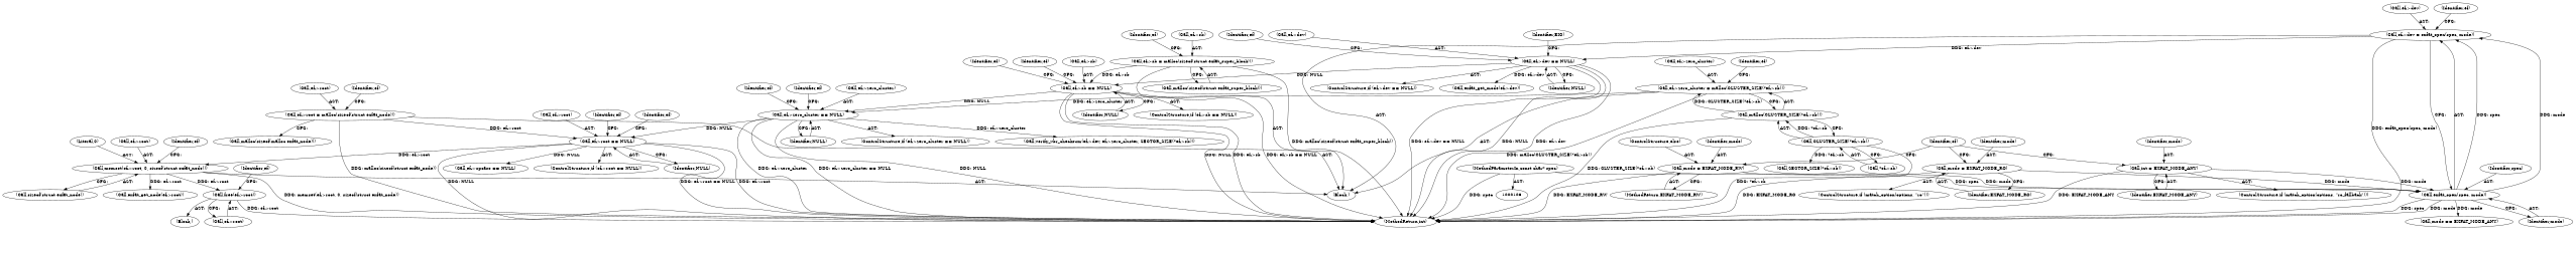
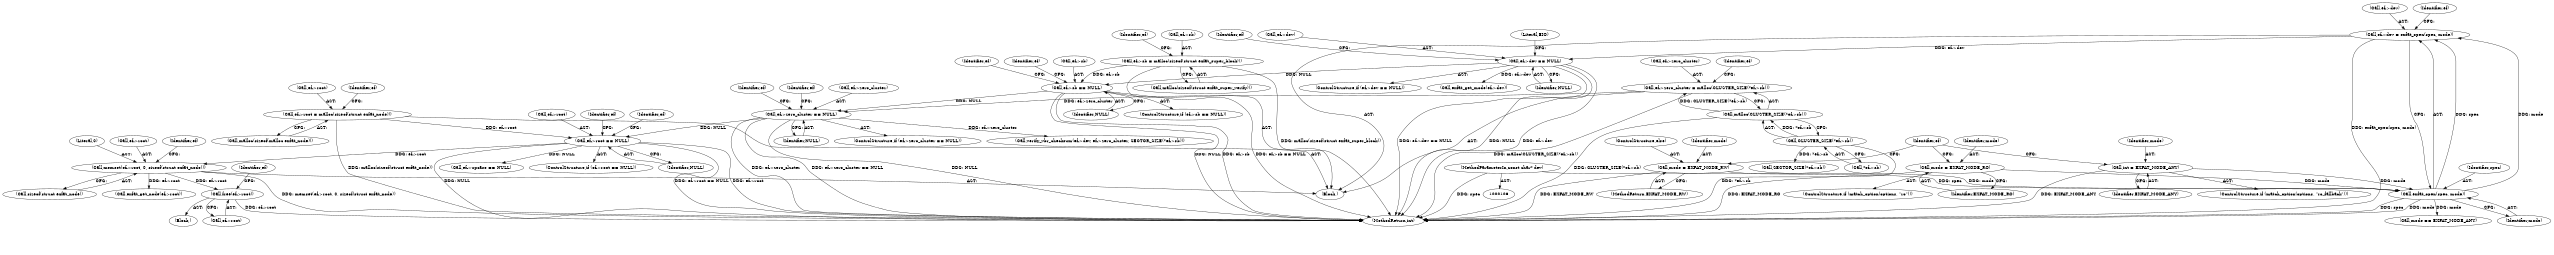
  digraph {
    n1 [label="(Call,free(ef->root))"]
    n2 [label="(Block,)"]
    n3 [label="(MethodReturn,int)"]
    n4 [label="(Call,ef->root)"]
    n5 [label="(Call,memset(ef->root, 0, sizeof(struct exfat_node)))"]
    n6 [label="(Call,sizeof(struct exfat_node))"]
    n7 [label="(Call,exfat_get_node(ef->root))"]
    n8 [label="(Block,)"]
    n9 [label="(Call,ef->root == NULL)"]
    n10 [label="(Identifier,NULL)"]
    n11 [label="(Call,ef->upcase == NULL)"]
    n12 [label="(ControlStructure,if (ef->root == NULL))"]
    n13 [label="(Call,ef->root = malloc(sizeof(struct exfat_node)))"]
    n14 [label="(Call,malloc(sizeof(malloc exfat_node)))"]
    n15 [label="(Call,ef->zero_cluster == NULL)"]
    n16 [label="(Identifier,NULL)"]
    n17 [label="(ControlStructure,if (ef->zero_cluster == NULL))"]
    n18 [label="(Call,verify_vbr_checksum(ef->dev, ef->zero_cluster, SECTOR_SIZE(*ef->sb)))"]
    n19 [label="(Call,ef->zero_cluster = malloc(CLUSTER_SIZE(*ef->sb)))"]
    n20 [label="(Call,malloc(CLUSTER_SIZE(*ef->sb)))"]
    n21 [label="(Call,CLUSTER_SIZE(*ef->sb))"]
    n22 [label="(Call,*ef->sb)"]
    n23 [label="(Call,SECTOR_SIZE(*ef->sb))"]
    n24 [label="(Call,ef->sb == NULL)"]
    n25 [label="(Identifier,NULL)"]
    n26 [label="(ControlStructure,if (ef->sb == NULL))"]
    n27 [label="(Call,ef->sb = malloc(sizeof(struct exfat_super_block)))"]
-   n28 [label="(Call,malloc(sizeof(struct exfat_super_block)))"]
+   n28 [label="(Call,malloc(sizeof(struct exfat_super_verify)))"]
    n29 [label="(Call,ef->dev == NULL)"]
    n30 [label="(ControlStructure,if (ef->dev == NULL))"]
    n31 [label="(Call,exfat_get_mode(ef->dev))"]
    n32 [label="(Identifier,NULL)"]
    n33 [label="(Call,ef->dev = exfat_open(spec, mode))"]
    n34 [label="(Call,exfat_open(spec, mode))"]
    n35 [label="(Identifier,mode)"]
    n36 [label="(Call,mode == EXFAT_MODE_ANY)"]
-   n37 [label="(MethodParameterIn,const char* spec)"]
+   n37 [label="(MethodParameterIn,const char* dev)"]
    1000106
    n39 [label="(Call,mode = EXFAT_MODE_RW)"]
    n40 [label="(MethodReturn,EXFAT_MODE_RW)"]
    n41 [label="(ControlStructure,else)"]
    n42 [label="(Call,mode = EXFAT_MODE_RO)"]
    n43 [label="(ControlStructure,if (match_option(options, \"ro\")))"]
    n44 [label="(Identifier,EXFAT_MODE_RO)"]
    n45 [label="(Call,int = EXFAT_MODE_ANY)"]
    n46 [label="(ControlStructure,if (match_option(options, \"ro_fallback\")))"]
    n47 [label="(Identifier,EXFAT_MODE_ANY)"]
    n48 [label="(Identifier,spec)"]
    n49 [label="(Literal,0)"]
    n50 [label="(Identifier,ef)"]
    n51 [label="(Call,ef->zero_cluster)"]
    n52 [label="(Call,ef->zero_cluster)"]
    n53 [label="(Call,ef->dev)"]
    n54 [label="(Identifier,ef)"]
    n55 [label="(Identifier,ef)"]
    n56 [label="(Call,ef->dev)"]
    n57 [label="(Identifier,ef)"]
    n58 [label="(Identifier,ef)"]
    n59 [label="(Identifier,ef)"]
    n60 [label="(Identifier,mode)"]
    n61 [label="(Call,ef->sb)"]
    n62 [label="(Call,ef->root)"]
    n63 [label="(Identifier,ef)"]
    n64 [label="(Identifier,ef)"]
    n65 [label="(Identifier,mode)"]
    n66 [label="(Identifier,ef)"]
    n67 [label="(Identifier,ef)"]
    n68 [label="(Identifier,ef)"]
    n69 [label="(Identifier,ef)"]
-   n70 [label="(Identifier,EIO)"]
+   n70 [label="(Literal,EIO)"]
    n71 [label="(Identifier,ef)"]
    n72 [label="(Call,ef->sb)"]
    n73 [label="(Identifier,ef)"]
    n74 [label="(Identifier,mode)"]
    n75 [label="(Call,ef->root)"]
    n76 [label="(Call,ef->root)"]
    n1 -> n2 [label="AST: "]
    n1 -> n3 [label="DDG: ef->root"]
    n1 -> n4 [label="CFG: "]
    n4 -> n1 [label="AST: "]
    n5 -> n1 [label="DDG: ef->root"]
    n5 -> n3 [label="DDG: memset(ef->root, 0, sizeof(struct exfat_node))"]
    n5 -> n6 [label="CFG: "]
    n5 -> n7 [label="DDG: ef->root"]
    n5 -> n8 [label="AST: "]
    n6 -> n5 [label="AST: "]
    n9 -> n3 [label="DDG: ef->root"]
    n9 -> n3 [label="DDG: NULL"]
    n9 -> n3 [label="DDG: ef->root == NULL"]
    n9 -> n5 [label="DDG: ef->root"]
    n9 -> n10 [label="CFG: "]
    n9 -> n11 [label="DDG: NULL"]
    n9 -> n12 [label="AST: "]
    n10 -> n9 [label="AST: "]
    n13 -> n3 [label="DDG: malloc(sizeof(struct exfat_node))"]
    n13 -> n8 [label="AST: "]
    n13 -> n9 [label="DDG: ef->root"]
    n13 -> n14 [label="CFG: "]
+   n14 -> n13 [label="AST: "]
    n15 -> n3 [label="DDG: ef->zero_cluster"]
    n15 -> n3 [label="DDG: ef->zero_cluster == NULL"]
    n15 -> n3 [label="DDG: NULL"]
    n15 -> n9 [label="DDG: NULL"]
    n15 -> n16 [label="CFG: "]
    n15 -> n17 [label="AST: "]
    n15 -> n18 [label="DDG: ef->zero_cluster"]
    n16 -> n15 [label="AST: "]
    n19 -> n3 [label="DDG: malloc(CLUSTER_SIZE(*ef->sb))"]
    n19 -> n8 [label="AST: "]
    n19 -> n15 [label="DDG: ef->zero_cluster"]
    n19 -> n20 [label="CFG: "]
    n20 -> n3 [label="DDG: CLUSTER_SIZE(*ef->sb)"]
    n20 -> n19 [label="AST: "]
    n20 -> n19 [label="DDG: CLUSTER_SIZE(*ef->sb)"]
    n20 -> n21 [label="CFG: "]
    n21 -> n3 [label="DDG: *ef->sb"]
    n21 -> n20 [label="AST: "]
    n21 -> n20 [label="DDG: *ef->sb"]
    n21 -> n22 [label="CFG: "]
    n21 -> n23 [label="DDG: *ef->sb"]
    n22 -> n21 [label="AST: "]
    n24 -> n3 [label="DDG: ef->sb"]
    n24 -> n3 [label="DDG: ef->sb == NULL"]
    n24 -> n3 [label="DDG: NULL"]
    n24 -> n15 [label="DDG: NULL"]
    n24 -> n25 [label="CFG: "]
    n24 -> n26 [label="AST: "]
    n25 -> n24 [label="AST: "]
    n27 -> n3 [label="DDG: malloc(sizeof(struct exfat_super_block))"]
    n27 -> n8 [label="AST: "]
    n27 -> n24 [label="DDG: ef->sb"]
    n27 -> n28 [label="CFG: "]
    n28 -> n27 [label="AST: "]
    n29 -> n3 [label="DDG: ef->dev == NULL"]
    n29 -> n3 [label="DDG: NULL"]
    n29 -> n3 [label="DDG: ef->dev"]
    n29 -> n24 [label="DDG: NULL"]
    n29 -> n30 [label="AST: "]
    n29 -> n31 [label="DDG: ef->dev"]
    n29 -> n32 [label="CFG: "]
    n32 -> n29 [label="AST: "]
    n33 -> n3 [label="DDG: exfat_open(spec, mode)"]
    n33 -> n8 [label="AST: "]
    n33 -> n29 [label="DDG: ef->dev"]
    n33 -> n34 [label="CFG: "]
    n34 -> n3 [label="DDG: spec"]
    n34 -> n3 [label="DDG: mode"]
    n34 -> n33 [label="AST: "]
    n34 -> n33 [label="DDG: spec"]
    n34 -> n33 [label="DDG: mode"]
    n34 -> n35 [label="CFG: "]
    n34 -> n36 [label="DDG: mode"]
    n35 -> n34 [label="AST: "]
    n37 -> n3 [label="DDG: spec"]
    n37 -> n34 [label="DDG: spec"]
    n37 -> 1000106 [label="AST: "]
    n39 -> n3 [label="DDG: EXFAT_MODE_RW"]
    n39 -> n34 [label="DDG: mode"]
    n39 -> n40 [label="CFG: "]
    n40 -> n39 [label="AST: "]
    n41 -> n39 [label="AST: "]
    n42 -> n3 [label="DDG: EXFAT_MODE_RO"]
    n42 -> n34 [label="DDG: mode"]
    n42 -> n43 [label="AST: "]
    n42 -> n44 [label="CFG: "]
    n44 -> n42 [label="AST: "]
    n45 -> n3 [label="DDG: EXFAT_MODE_ANY"]
    n45 -> n34 [label="DDG: mode"]
    n45 -> n46 [label="AST: "]
    n45 -> n47 [label="CFG: "]
    n47 -> n45 [label="AST: "]
    n48 -> n34 [label="AST: "]
    n49 -> n5 [label="AST: "]
    n50 -> n13 [label="CFG: "]
    n51 -> n15 [label="AST: "]
    n52 -> n19 [label="AST: "]
    n53 -> n33 [label="AST: "]
    n54 -> n19 [label="CFG: "]
    n55 -> n29 [label="CFG: "]
    n56 -> n29 [label="AST: "]
    n57 -> n24 [label="CFG: "]
    n58 -> n24 [label="CFG: "]
    n59 -> n39 [label="CFG: "]
    n59 -> n42 [label="CFG: "]
    n59 -> n45 [label="CFG: "]
    n60 -> n42 [label="AST: "]
    n61 -> n24 [label="AST: "]
    n62 -> n5 [label="AST: "]
    n63 -> n9 [label="CFG: "]
    n64 -> n9 [label="CFG: "]
    n65 -> n45 [label="AST: "]
    n66 -> n15 [label="CFG: "]
    n67 -> n27 [label="CFG: "]
    n68 -> n1 [label="CFG: "]
    n69 -> n5 [label="CFG: "]
    n70 -> n29 [label="CFG: "]
    n71 -> n33 [label="CFG: "]
    n72 -> n27 [label="AST: "]
    n73 -> n15 [label="CFG: "]
    n74 -> n39 [label="AST: "]
    n75 -> n9 [label="AST: "]
    n76 -> n13 [label="AST: "]
  }
